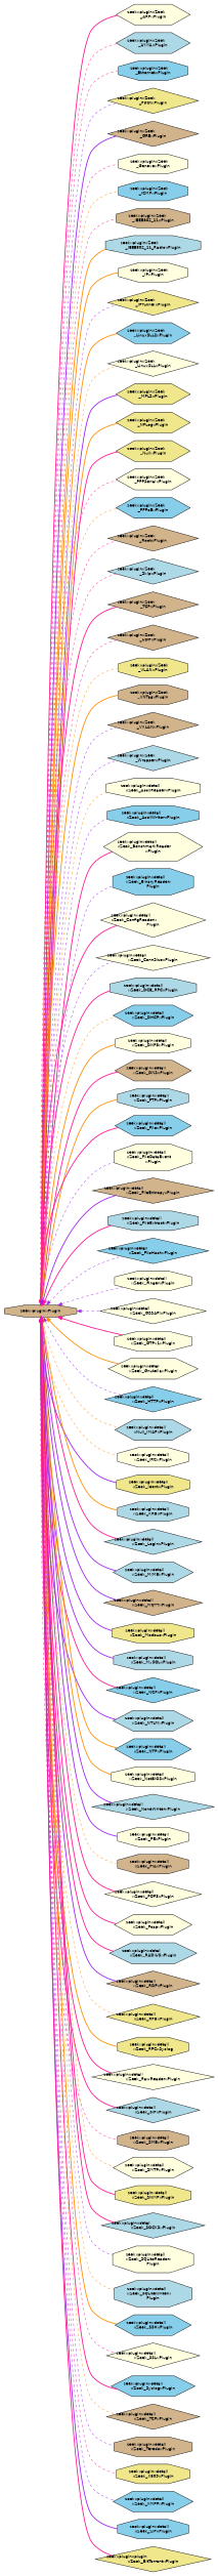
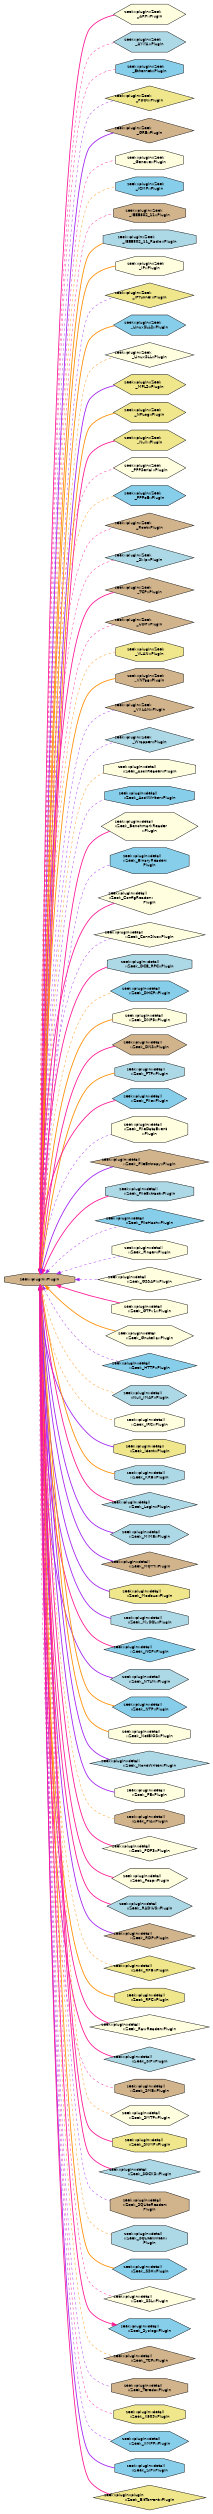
  digraph {
    rankdir=LR
    node [color=black fillcolor=lightyellow fontname=Helvetica fontsize=10 shape=octagon style=filled]
    edge [color=deeppink dir=back fontname=Helvetica fontsize=10 labelfontname=Helvetica labelfontsize=10 style=bold]
    n1 [fillcolor=tan height=0.2 label="zeek::plugin::Plugin" width=0.4]
    n2 [height=0.2 label="zeek::plugin::Zeek\l_ARP::Plugin" shape=hexagon width=0.4]
    n3 [fillcolor=lightblue height=0.2 label="zeek::plugin::Zeek\l_AYIYA::Plugin" shape=hexagon width=0.4]
    n4 [fillcolor=skyblue height=0.2 label="zeek::plugin::Zeek\l_Ethernet::Plugin" width=0.4]
    n5 [fillcolor=khaki height=0.2 label="zeek::plugin::Zeek\l_FDDI::Plugin" shape=diamond width=0.4]
    n6 [fillcolor=tan height=0.2 label="zeek::plugin::Zeek\l_GRE::Plugin" shape=diamond width=0.4]
    n7 [height=0.2 label="zeek::plugin::Zeek\l_Geneve::Plugin" width=0.4]
    n8 [fillcolor=skyblue height=0.2 label="zeek::plugin::Zeek\l_ICMP::Plugin" width=0.4]
    n9 [fillcolor=tan height=0.2 label="zeek::plugin::Zeek\l_IEEE802_11::Plugin" width=0.4]
    n10 [fillcolor=lightblue height=0.2 label="zeek::plugin::Zeek\l_IEEE802_11_Radio::Plugin" width=0.4]
    n11 [height=0.2 label="zeek::plugin::Zeek\l_IP::Plugin" width=0.4]
    n12 [fillcolor=khaki height=0.2 label="zeek::plugin::Zeek\l_IPTunnel::Plugin" shape=diamond width=0.4]
    n13 [fillcolor=skyblue height=0.2 label="zeek::plugin::Zeek\l_LinuxSLL2::Plugin" shape=hexagon width=0.4]
    n14 [height=0.2 label="zeek::plugin::Zeek\l_LinuxSLL::Plugin" shape=diamond width=0.4]
    n15 [fillcolor=khaki height=0.2 label="zeek::plugin::Zeek\l_MPLS::Plugin" shape=hexagon width=0.4]
    n16 [fillcolor=khaki height=0.2 label="zeek::plugin::Zeek\l_NFLog::Plugin" shape=hexagon width=0.4]
    n17 [fillcolor=khaki height=0.2 label="zeek::plugin::Zeek\l_Null::Plugin" shape=hexagon width=0.4]
    n18 [height=0.2 label="zeek::plugin::Zeek\l_PPPSerial::Plugin" shape=hexagon width=0.4]
    n19 [fillcolor=skyblue height=0.2 label="zeek::plugin::Zeek\l_PPPoE::Plugin" shape=hexagon width=0.4]
    n20 [fillcolor=tan height=0.2 label="zeek::plugin::Zeek\l_Root::Plugin" shape=diamond width=0.4]
    n21 [fillcolor=lightblue height=0.2 label="zeek::plugin::Zeek\l_Skip::Plugin" shape=diamond width=0.4]
    n22 [fillcolor=tan height=0.2 label="zeek::plugin::Zeek\l_TCP::Plugin" shape=diamond width=0.4]
    n23 [fillcolor=tan height=0.2 label="zeek::plugin::Zeek\l_UDP::Plugin" shape=diamond width=0.4]
    n24 [fillcolor=khaki height=0.2 label="zeek::plugin::Zeek\l_VLAN::Plugin" width=0.4]
    n25 [fillcolor=tan height=0.2 label="zeek::plugin::Zeek\l_VNTag::Plugin" width=0.4]
    n26 [fillcolor=tan height=0.2 label="zeek::plugin::Zeek\l_VXLAN::Plugin" shape=diamond width=0.4]
    n27 [fillcolor=lightblue height=0.2 label="zeek::plugin::Zeek\l_Wrapper::Plugin" shape=diamond width=0.4]
    n28 [height=0.2 label="zeek::plugin::detail\l::Zeek_AsciiReader::Plugin" width=0.4]
    n29 [fillcolor=skyblue height=0.2 label="zeek::plugin::detail\l::Zeek_AsciiWriter::Plugin" width=0.4]
    n30 [height=0.2 label="zeek::plugin::detail\l::Zeek_BenchmarkReader\l::Plugin" shape=hexagon width=0.4]
    n31 [fillcolor=skyblue height=0.2 label="zeek::plugin::detail\l::Zeek_BinaryReader::\lPlugin" width=0.4]
    n32 [height=0.2 label="zeek::plugin::detail\l::Zeek_ConfigReader::\lPlugin" shape=diamond width=0.4]
    n33 [height=0.2 label="zeek::plugin::detail\l::Zeek_ConnSize::Plugin" shape=diamond width=0.4]
    n34 [fillcolor=lightblue height=0.2 label="zeek::plugin::detail\l::Zeek_DCE_RPC::Plugin" width=0.4]
    n35 [fillcolor=skyblue height=0.2 label="zeek::plugin::detail\l::Zeek_DHCP::Plugin" shape=hexagon width=0.4]
    n36 [height=0.2 label="zeek::plugin::detail\l::Zeek_DNP3::Plugin" width=0.4]
    n37 [fillcolor=tan height=0.2 label="zeek::plugin::detail\l::Zeek_DNS::Plugin" shape=hexagon width=0.4]
    n38 [fillcolor=lightblue height=0.2 label="zeek::plugin::detail\l::Zeek_FTP::Plugin" width=0.4]
    n39 [fillcolor=skyblue height=0.2 label="zeek::plugin::detail\l::Zeek_File::Plugin" shape=hexagon width=0.4]
    n40 [height=0.2 label="zeek::plugin::detail\l::Zeek_FileDataEvent\l::Plugin" width=0.4]
    n41 [fillcolor=tan height=0.2 label="zeek::plugin::detail\l::Zeek_FileEntropy::Plugin" shape=diamond width=0.4]
    n42 [fillcolor=lightblue height=0.2 label="zeek::plugin::detail\l::Zeek_FileExtract::Plugin" width=0.4]
    n43 [fillcolor=skyblue height=0.2 label="zeek::plugin::detail\l::Zeek_FileHash::Plugin" shape=diamond width=0.4]
    n44 [height=0.2 label="zeek::plugin::detail\l::Zeek_Finger::Plugin" width=0.4]
    n45 [height=0.2 label="zeek::plugin::detail\l::Zeek_GSSAPI::Plugin" shape=diamond width=0.4]
    n46 [height=0.2 label="zeek::plugin::detail\l::Zeek_GTPv1::Plugin" width=0.4]
    n47 [height=0.2 label="zeek::plugin::detail\l::Zeek_Gnutella::Plugin" shape=hexagon width=0.4]
    n48 [fillcolor=skyblue height=0.2 label="zeek::plugin::detail\l::Zeek_HTTP::Plugin" shape=diamond width=0.4]
    n49 [fillcolor=lightblue height=0.2 label="zeek::plugin::detail\l::Null_IMAP::Plugin" shape=hexagon width=0.4]
    n50 [height=0.2 label="zeek::plugin::detail\l::Zeek_IRC::Plugin" width=0.4]
    n51 [fillcolor=khaki height=0.2 label="zeek::plugin::detail\l::Zeek_Ident::Plugin" width=0.4]
    n52 [fillcolor=lightblue height=0.2 label="zeek::plugin::detail\l::Zeek_KRB::Plugin" width=0.4]
    n53 [fillcolor=lightblue height=0.2 label="zeek::plugin::detail\l::Zeek_Login::Plugin" shape=diamond width=0.4]
    n54 [fillcolor=lightblue height=0.2 label="zeek::plugin::detail\l::Zeek_MIME::Plugin" shape=hexagon width=0.4]
    n55 [fillcolor=tan height=0.2 label="zeek::plugin::detail\l::Zeek_MQTT::Plugin" shape=diamond width=0.4]
    n56 [fillcolor=khaki height=0.2 label="zeek::plugin::detail\l::Zeek_Modbus::Plugin" width=0.4]
    n57 [fillcolor=lightblue height=0.2 label="zeek::plugin::detail\l::Zeek_MySQL::Plugin" width=0.4]
    n58 [fillcolor=skyblue height=0.2 label="zeek::plugin::detail\l::Zeek_NCP::Plugin" shape=diamond width=0.4]
    n59 [fillcolor=lightblue height=0.2 label="zeek::plugin::detail\l::Zeek_NTLM::Plugin" shape=hexagon width=0.4]
    n60 [fillcolor=skyblue height=0.2 label="zeek::plugin::detail\l::Zeek_NTP::Plugin" shape=hexagon width=0.4]
    n61 [height=0.2 label="zeek::plugin::detail\l::Zeek_NetBIOS::Plugin" width=0.4]
    n62 [fillcolor=lightblue height=0.2 label="zeek::plugin::detail\l::Zeek_NoneWriter::Plugin" shape=diamond width=0.4]
    n63 [height=0.2 label="zeek::plugin::detail\l::Zeek_PE::Plugin" width=0.4]
    n64 [fillcolor=tan height=0.2 label="zeek::plugin::detail\l::Zeek_PIA::Plugin" width=0.4]
    n65 [height=0.2 label="zeek::plugin::detail\l::Zeek_POP3::Plugin" shape=diamond width=0.4]
    n66 [height=0.2 label="zeek::plugin::detail\l::Zeek_Pcap::Plugin" shape=hexagon width=0.4]
    n67 [fillcolor=lightblue height=0.2 label="zeek::plugin::detail\l::Zeek_RADIUS::Plugin" shape=hexagon width=0.4]
    n68 [fillcolor=tan height=0.2 label="zeek::plugin::detail\l::Zeek_RDP::Plugin" shape=diamond width=0.4]
    n69 [fillcolor=khaki height=0.2 label="zeek::plugin::detail\l::Zeek_RFB::Plugin" shape=diamond width=0.4]
-   n70 [fillcolor=khaki height=0.2 label="zeek::plugin::detail\l::Zeek_RPC::Syslog" width=0.4]
+   n70 [fillcolor=khaki height=0.2 label="zeek::plugin::detail\l::Zeek_RPC::Plugin" width=0.4]
    n71 [height=0.2 label="zeek::plugin::detail\l::Zeek_RawReader::Plugin" shape=diamond width=0.4]
    n72 [fillcolor=lightblue height=0.2 label="zeek::plugin::detail\l::Zeek_SIP::Plugin" shape=diamond width=0.4]
    n73 [fillcolor=tan height=0.2 label="zeek::plugin::detail\l::Zeek_SMB::Plugin" width=0.4]
    n74 [height=0.2 label="zeek::plugin::detail\l::Zeek_SMTP::Plugin" shape=hexagon width=0.4]
    n75 [fillcolor=khaki height=0.2 label="zeek::plugin::detail\l::Zeek_SNMP::Plugin" width=0.4]
    n76 [fillcolor=lightblue height=0.2 label="zeek::plugin::detail\l::Zeek_SOCKS::Plugin" shape=diamond width=0.4]
-   n77 [height=0.2 label="zeek::plugin::detail\l::Zeek_SQLiteReader::\lPlugin" width=0.4]
+   n77 [fillcolor=tan height=0.2 label="zeek::plugin::detail\l::Zeek_SQLiteReader::\lPlugin" width=0.4]
    n78 [fillcolor=lightblue height=0.2 label="zeek::plugin::detail\l::Zeek_SQLiteWriter::\lPlugin" width=0.4]
    n79 [fillcolor=skyblue height=0.2 label="zeek::plugin::detail\l::Zeek_SSH::Plugin" shape=hexagon width=0.4]
    n80 [height=0.2 label="zeek::plugin::detail\l::Zeek_SSL::Plugin" shape=diamond width=0.4]
    n81 [fillcolor=skyblue height=0.2 label="zeek::plugin::detail\l::Zeek_Syslog::Plugin" shape=hexagon width=0.4]
    n82 [fillcolor=tan height=0.2 label="zeek::plugin::detail\l::Zeek_TCP::Plugin" shape=diamond width=0.4]
    n83 [fillcolor=tan height=0.2 label="zeek::plugin::detail\l::Zeek_Teredo::Plugin" width=0.4]
    n84 [fillcolor=khaki height=0.2 label="zeek::plugin::detail\l::Zeek_X509::Plugin" width=0.4]
    n85 [fillcolor=skyblue height=0.2 label="zeek::plugin::detail\l::Zeek_XMPP::Plugin" shape=hexagon width=0.4]
    n86 [fillcolor=skyblue height=0.2 label="zeek::plugin::detail\l::Zeek_ZIP::Plugin" width=0.4]
    n87 [fillcolor=khaki height=0.2 label="zeek::plugin::plugin\l::Zeek_BitTorrent::Plugin" shape=diamond width=0.4]
    n1 -> n2
    n1 -> n3 [style=dashed]
    n1 -> n4 [style=dashed]
    n1 -> n5 [color=purple style=dashed]
    n1 -> n6 [color=purple]
    n1 -> n7 [style=dashed]
    n1 -> n8 [color=darkorange style=dashed]
    n1 -> n9 [style=dashed]
    n1 -> n10 [color=darkorange]
    n1 -> n11 [color=darkorange]
    n1 -> n12 [color=purple style=dashed]
    n1 -> n13 [color=darkorange]
    n1 -> n14 [color=darkorange style=dashed]
    n1 -> n15 [color=purple]
    n1 -> n16 [color=darkorange]
    n1 -> n17
    n1 -> n18 [style=dashed]
    n1 -> n19 [color=darkorange style=dashed]
    n1 -> n20 [style=dashed]
    n1 -> n21 [style=dashed]
    n1 -> n22
    n1 -> n23 [style=dashed]
    n1 -> n24 [color=darkorange style=dashed]
    n1 -> n25 [color=darkorange]
    n1 -> n26 [color=purple style=dashed]
    n1 -> n27 [color=purple style=dashed]
    n1 -> n28 [color=darkorange style=dashed]
    n1 -> n29 [color=purple style=dashed]
    n1 -> n30
    n1 -> n31 [color=purple style=dashed]
    n1 -> n32
    n1 -> n33 [color=purple style=dashed]
    n1 -> n34
    n1 -> n35 [color=darkorange style=dashed]
    n1 -> n36 [color=darkorange]
    n1 -> n37
    n1 -> n38 [color=darkorange]
    n1 -> n39
    n1 -> n40 [color=purple style=dashed]
    n1 -> n41 [color=purple]
    n1 -> n42
    n1 -> n43 [color=purple style=dashed]
    n1 -> n44 [color=purple style=dashed]
    n1 -> n45 [color=purple style=dashed]
    n1 -> n46
    n1 -> n47 [color=darkorange]
    n1 -> n48 [color=purple style=dashed]
    n1 -> n49 [color=darkorange style=dashed]
    n1 -> n50 [color=darkorange style=dashed]
    n1 -> n51 [color=purple]
    n1 -> n52 [color=darkorange]
    n1 -> n53
    n1 -> n54 [color=purple]
    n1 -> n55 [color=purple]
    n1 -> n56 [color=purple]
    n1 -> n57 [color=purple]
    n1 -> n58
    n1 -> n59 [color=purple]
    n1 -> n60 [color=darkorange]
    n1 -> n61 [color=darkorange]
    n1 -> n62 [color=purple]
    n1 -> n63 [color=purple]
    n1 -> n64 [color=darkorange style=dashed]
    n1 -> n65
    n1 -> n66
    n1 -> n67
    n1 -> n68 [color=purple]
    n1 -> n69 [color=darkorange style=dashed]
    n1 -> n70 [color=darkorange]
    n1 -> n71
    n1 -> n72
    n1 -> n73 [style=dashed]
    n1 -> n74 [color=darkorange style=dashed]
    n1 -> n75
    n1 -> n76
    n1 -> n77 [color=purple style=dashed]
    n1 -> n78 [color=darkorange style=dashed]
    n1 -> n79 [color=darkorange]
    n1 -> n80 [style=dashed]
-   n1 -> n81
+   n81 -> n1
    n1 -> n82 [color=darkorange style=dashed]
    n1 -> n83 [color=purple style=dashed]
    n1 -> n84 [style=dashed]
    n1 -> n85 [color=purple style=dashed]
    n1 -> n86 [color=purple]
    n1 -> n87
  }
